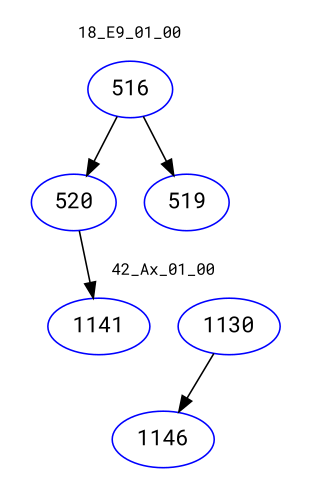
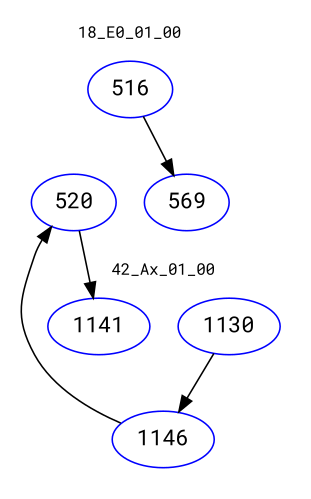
  digraph {
    fontname="Roboto Mono"
    node [color=blue fontname="Roboto Mono"]
    edge [color=black fontname="Roboto Mono"]
    n1 [label=1130]
    n2 [label=1141]
    n3 [label=1146]
    n4 [label=516]
    n5 [label=520]
-   n6 [label=519]
+   n6 [label=569]
    subgraph cluster_1 {
      color=white
      fontsize=10
      label="42_Ax_01_00"
      n1
      n2
      n3
    }
    subgraph cluster_2 {
      color=white
      fontsize=10
-     label="18_E9_01_00"
+     label="18_E0_01_00"
      n4
      n5
      n6
    }
    n1 -> n3
-   n4 -> n5
+   n3 -> n5
    n4 -> n6
    n5 -> n2
  }
